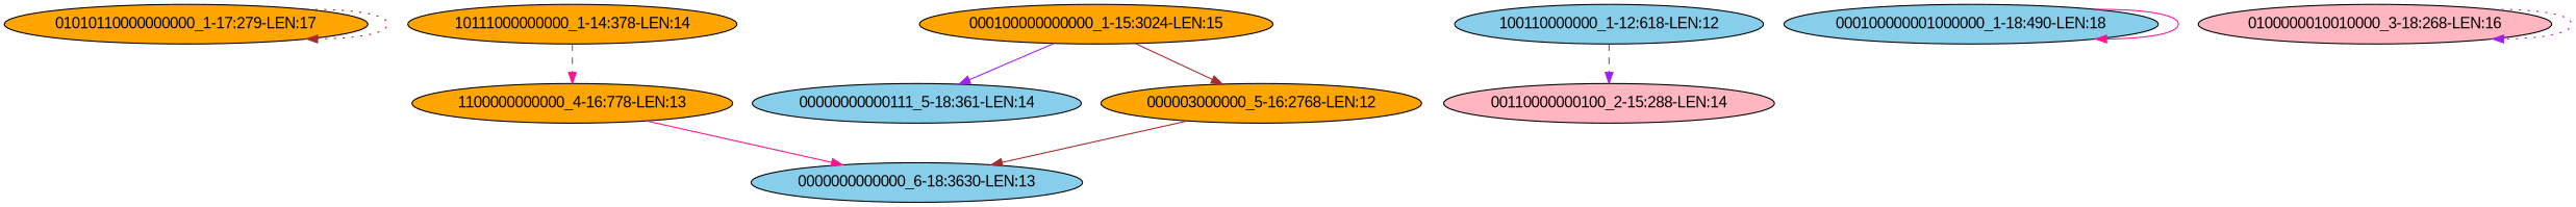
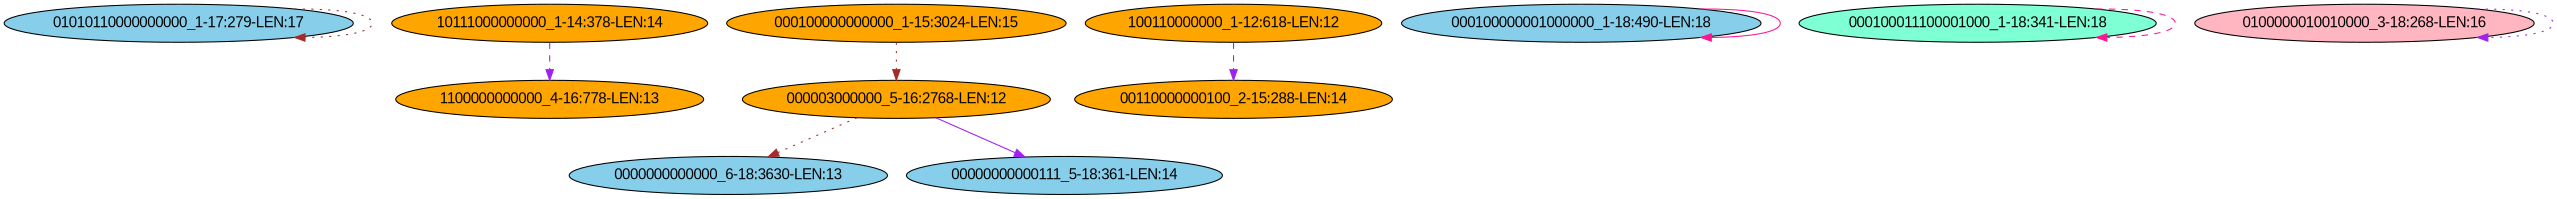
  digraph {
    fontname="Liberation Sans"
    node [fillcolor=orange fontname="Liberation Sans" style=filled]
    edge [color=deeppink fontname="Liberation Sans" style=solid]
-   "01010110000000000_1-17:279-LEN:17"
+   "01010110000000000_1-17:279-LEN:17" [fillcolor=skyblue]
    "10111000000000_1-14:378-LEN:14"
    "1100000000000_4-16:778-LEN:13"
    "0000000000000_6-18:3630-LEN:13" [fillcolor=skyblue]
-   "00110000000100_2-15:288-LEN:14" [fillcolor=lightpink]
-   "100110000000_1-12:618-LEN:12" [fillcolor=skyblue]
+   "00110000000100_2-15:288-LEN:14"
+   "100110000000_1-12:618-LEN:12"
    "000100000001000000_1-18:490-LEN:18" [fillcolor=skyblue]
+   "000100011100001000_1-18:341-LEN:18" [fillcolor=aquamarine]
    "000100000000000_1-15:3024-LEN:15"
    "00000000000111_5-18:361-LEN:14" [fillcolor=skyblue]
    n11 [label="000003000000_5-16:2768-LEN:12"]
    "0100000010010000_3-18:268-LEN:16" [fillcolor=lightpink]
    "01010110000000000_1-17:279-LEN:17" -> "01010110000000000_1-17:279-LEN:17" [color=brown style=dotted]
-   "10111000000000_1-14:378-LEN:14" -> "1100000000000_4-16:778-LEN:13" [style=dashed]
-   "1100000000000_4-16:778-LEN:13" -> "0000000000000_6-18:3630-LEN:13"
+   "10111000000000_1-14:378-LEN:14" -> "1100000000000_4-16:778-LEN:13" [color=purple style=dashed]
    "100110000000_1-12:618-LEN:12" -> "00110000000100_2-15:288-LEN:14" [color=purple style=dashed]
    "000100000001000000_1-18:490-LEN:18" -> "000100000001000000_1-18:490-LEN:18"
-   "000100000000000_1-15:3024-LEN:15" -> "00000000000111_5-18:361-LEN:14" [color=purple]
-   "000100000000000_1-15:3024-LEN:15" -> n11 [color=brown]
-   n11 -> "0000000000000_6-18:3630-LEN:13" [color=brown]
+   "000100011100001000_1-18:341-LEN:18" -> "000100011100001000_1-18:341-LEN:18" [style=dashed]
+   n11 -> "00000000000111_5-18:361-LEN:14" [color=purple]
+   "000100000000000_1-15:3024-LEN:15" -> n11 [color=brown style=dotted]
+   n11 -> "0000000000000_6-18:3630-LEN:13" [color=brown style=dotted]
    "0100000010010000_3-18:268-LEN:16" -> "0100000010010000_3-18:268-LEN:16" [color=purple style=dotted]
  }
